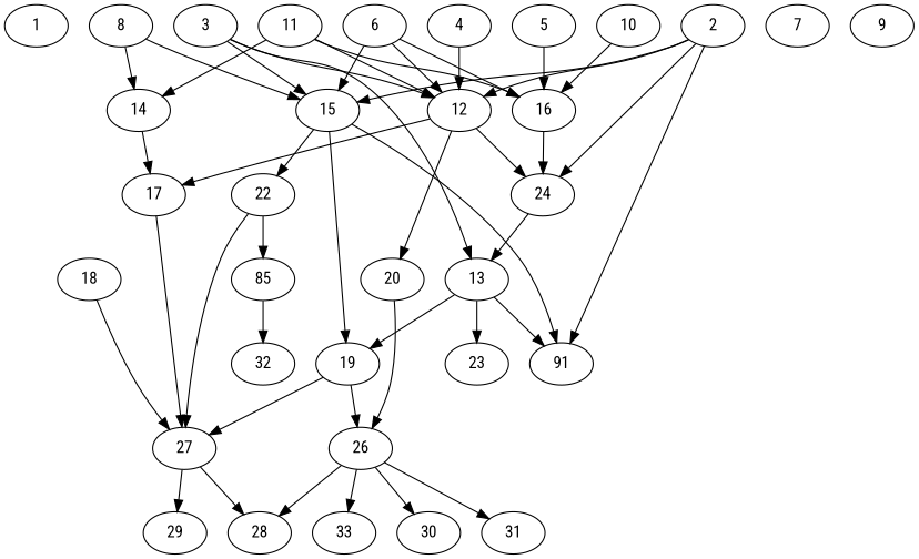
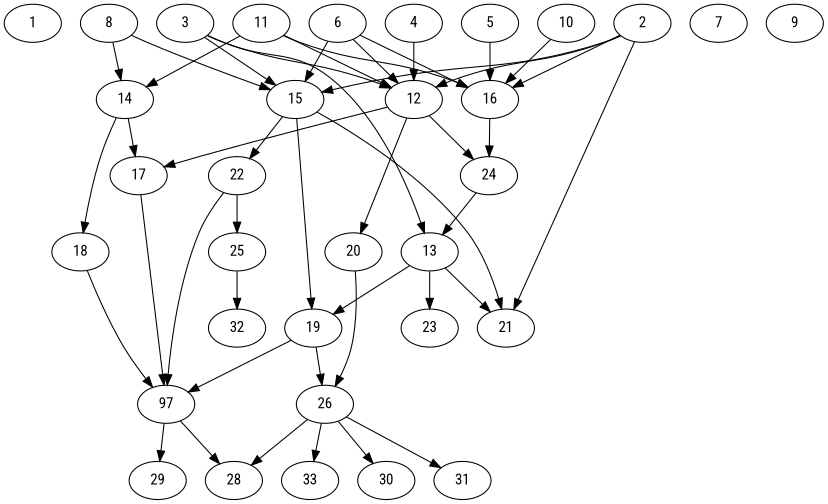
  digraph {
    fontname="Roboto Condensed"
    node [alpha=0.03 fontname="Roboto Condensed"]
    edge [fontname="Roboto Condensed"]
    1 [alpha=0.09 expect_size=421624161751128192]
    2 [expect_size=19038953123135248]
    12 [alpha=0.19 expect_size=358804272773184128]
    15 [alpha=0.11 expect_size=1145811689689705856]
    16 [alpha=0.06 expect_size=11320786404443270]
-   21 [alpha=0.04 expect_size=35649450532439264 label=91]
+   21 [alpha=0.04 expect_size=35649450532439264]
    17 [alpha=0.17 expect_size=1827526085167609]
    20 [alpha=0.12 expect_size=21717355719018324]
    24 [alpha=0.02 expect_size=7209814763621313]
    19 [alpha=0.16 expect_size=852906260832692608]
    22 [alpha=0.09 expect_size=545579894958204032]
-   27 [alpha=0.13 expect_size=47277781753201164288]
+   27 [alpha=0.13 expect_size=47277781753201164288 label=97]
    26 [alpha=0.00 expect_size=532684864880697216]
    13 [alpha=0.02 expect_size=25999348907114496000]
-   25 [alpha=0.18 expect_size=75251013568833136 label=85]
+   25 [alpha=0.18 expect_size=75251013568833136]
    3 [expect_size=2972691605855304]
    23 [alpha=0.14 expect_size=1338594212123246592000]
    4 [alpha=0.01 expect_size=2374512474787054]
    5 [alpha=0.15 expect_size=576318138827433856]
    6 [alpha=0.07 expect_size=23365554704480304]
    7 [alpha=0.04 expect_size=1166936558774321920]
    8 [alpha=0.11 expect_size=1755992720854229188608]
    14 [expect_size=82997432939295277056]
    18 [alpha=0.15 expect_size=1327961121765602623488]
    9 [alpha=0.04 expect_size=5550121217241315]
    10 [alpha=0.16 expect_size=19799506024357812]
    11 [alpha=0.02 expect_size=49803196948000000]
    28 [alpha=0.10 expect_size=700138288683625344]
    29 [alpha=0.16 expect_size=1678800037571694]
    30 [alpha=0.18 expect_size=22478830584388480]
    31 [alpha=0.11 expect_size=14664474635037952]
    33 [alpha=0.13 expect_size=64290429735605895168]
    32 [alpha=0.07 expect_size=272246248450428544]
    2 -> 12
    2 -> 15
-   2 -> 24
+   2 -> 16
    2 -> 21
    12 -> 17
    12 -> 20
    12 -> 24
    15 -> 21
    15 -> 19
    15 -> 22
    16 -> 24
    17 -> 27
    20 -> 26
    24 -> 13
    19 -> 27
    19 -> 26
    22 -> 27
    22 -> 25
    27 -> 28
    27 -> 29
    26 -> 28
    26 -> 30
    26 -> 31
    26 -> 33
    13 -> 21
    13 -> 19
    13 -> 23
    25 -> 32
    3 -> 12
    3 -> 15
    3 -> 13
    4 -> 12
    5 -> 16
    6 -> 12
    6 -> 15
    6 -> 16
    8 -> 15
    8 -> 14
    14 -> 17
+   14 -> 18
    18 -> 27
    10 -> 16
    11 -> 12
    11 -> 16
    11 -> 14
  }
